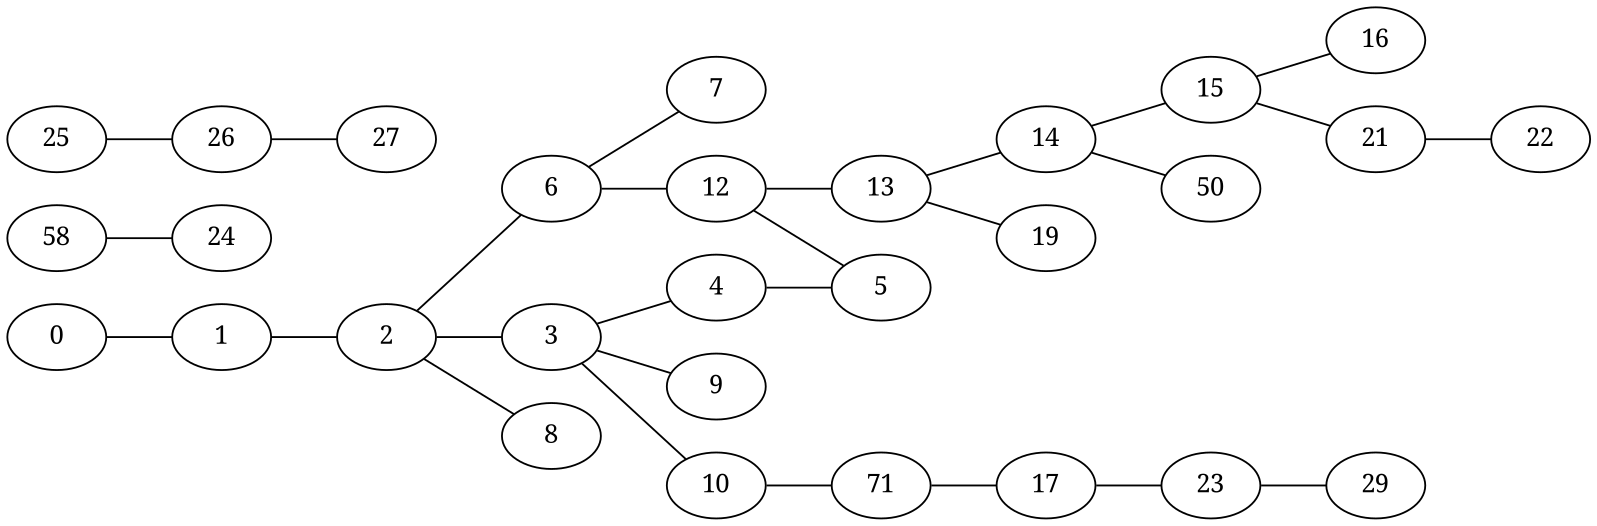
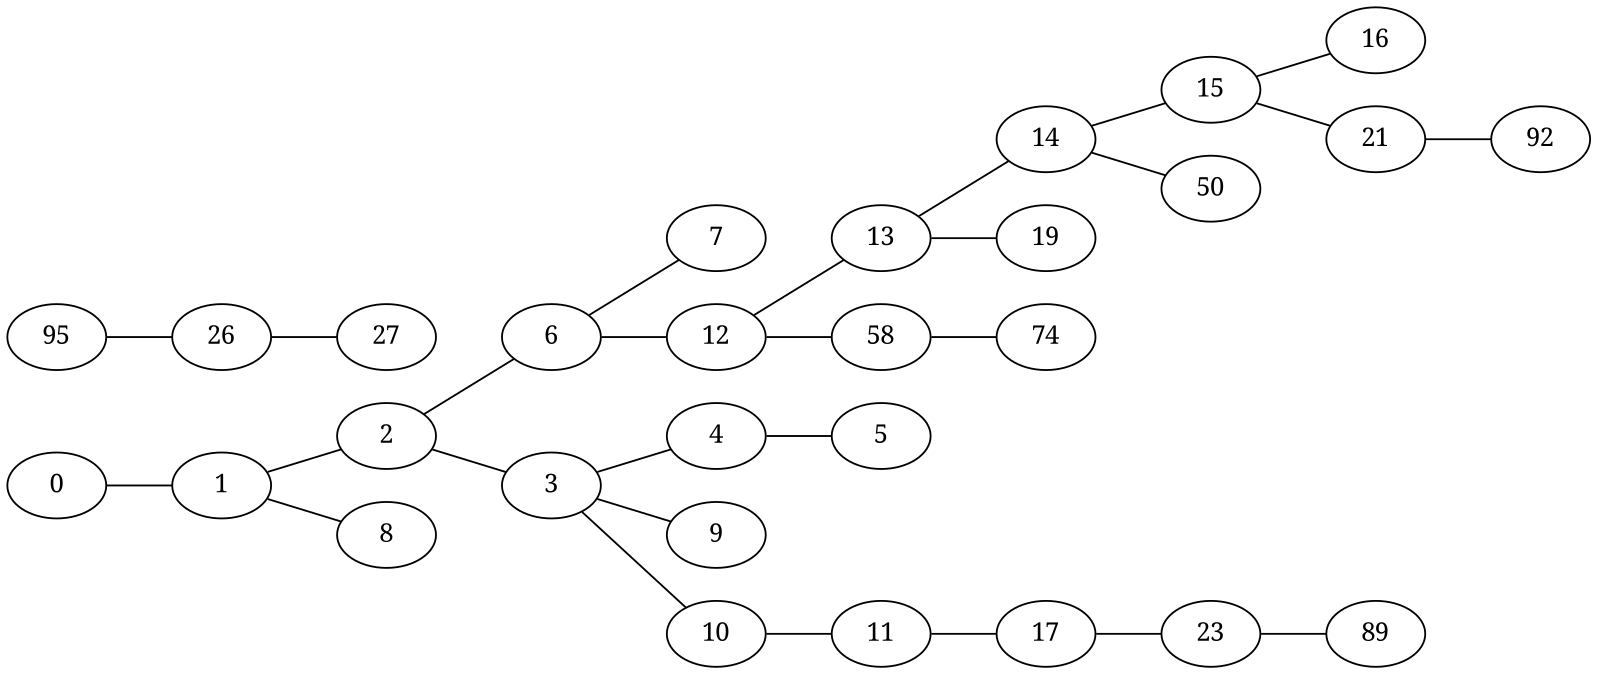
  strict graph {
    fontname="Noto Serif"
    rankdir=LR
    node [fontname="Noto Serif"]
    edge [fontname="Noto Serif"]
    0
    1
    2
    6
    7
    12
    3
    8
    4
    9
    10
    5
-   11 [label=71]
+   11
    13
    n15 [label=58]
    17
    23
    14
    19
-   24
+   24 [label=74]
    15
    n22 [label=50]
    16
    21
-   22
-   29
-   25
+   22 [label=92]
+   29 [label=89]
+   25 [label=95]
    26
    27
    0 -- 1
    1 -- 2
    2 -- 6
    2 -- 3
-   2 -- 8
+   1 -- 8
    6 -- 7
    6 -- 12
    12 -- 13
-   12 -- 5
+   12 -- n15
    3 -- 4
    3 -- 9
    3 -- 10
    4 -- 5
    10 -- 11
    11 -- 17
    13 -- 14
    13 -- 19
    n15 -- 24
    17 -- 23
    23 -- 29
    14 -- 15
    14 -- n22
    15 -- 16
    15 -- 21
    21 -- 22
    25 -- 26
    26 -- 27
  }
